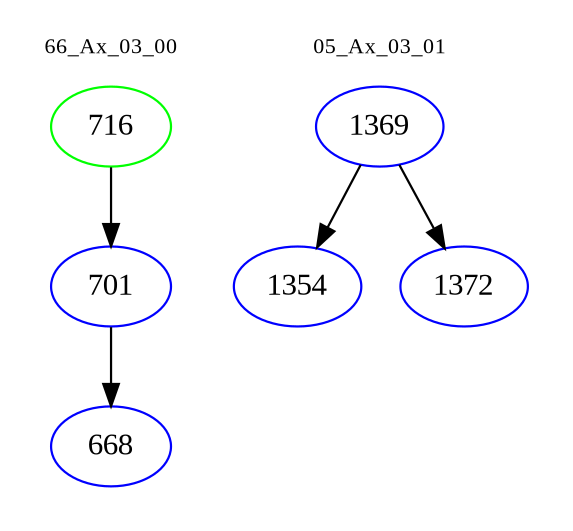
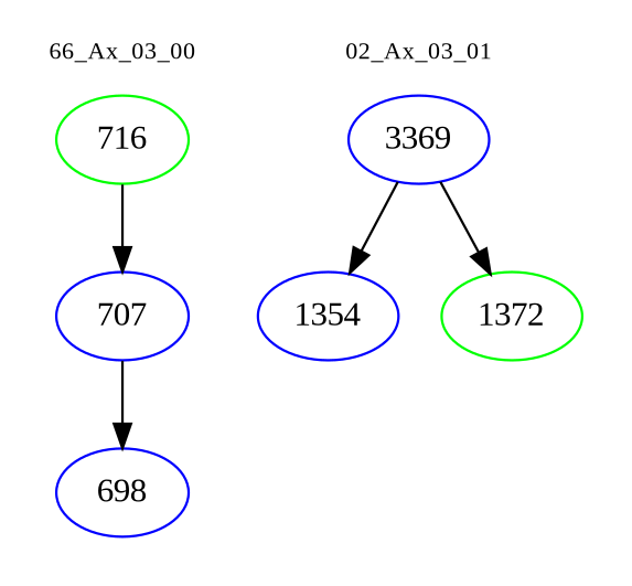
  digraph {
    fontname="Liberation Serif"
    node [color=blue fontname="Liberation Serif"]
    edge [color=black fontname="Liberation Serif"]
-   n1 [label=701]
-   n2 [label=668]
+   n1 [label=707]
+   n2 [label=698]
    n3 [color=green label=716]
-   n4 [label=1369]
+   n4 [label=3369]
    n5 [label=1354]
-   n6 [label=1372]
+   n6 [color=green label=1372]
    subgraph cluster_1 {
      color=white
      fontsize=10
      label="66_Ax_03_00"
      n1
      n2
      n3
    }
    subgraph cluster_2 {
      color=white
      fontsize=10
-     label="05_Ax_03_01"
+     label="02_Ax_03_01"
      n4
      n5
      n6
    }
    n1 -> n2
    n3 -> n1
    n4 -> n5
    n4 -> n6
  }
